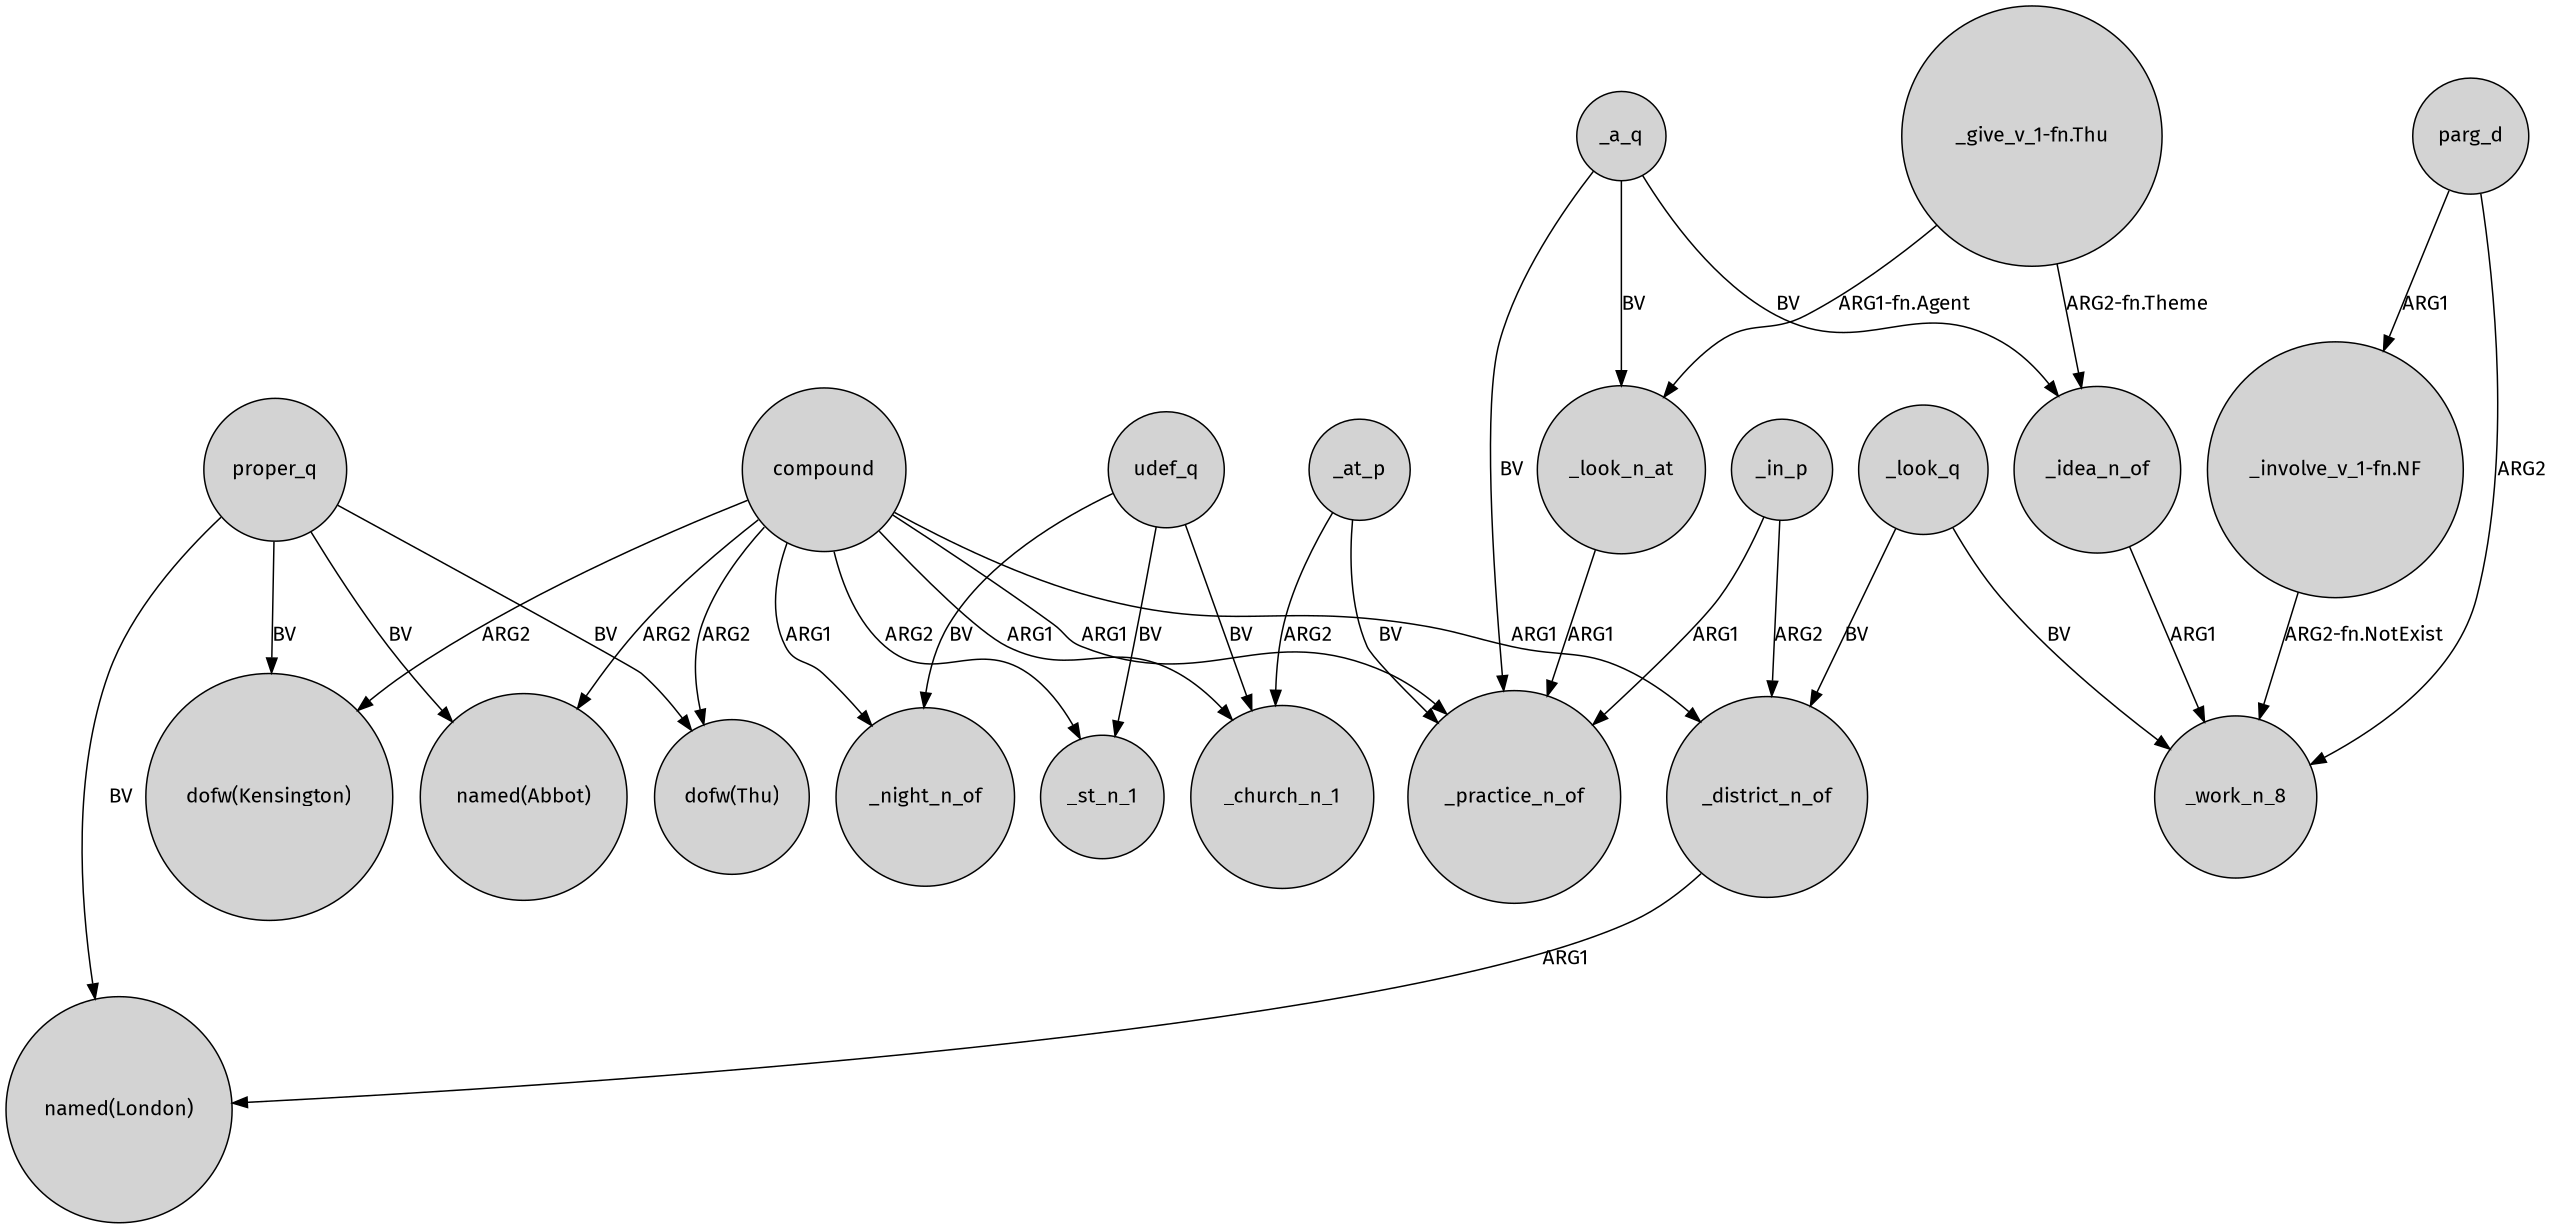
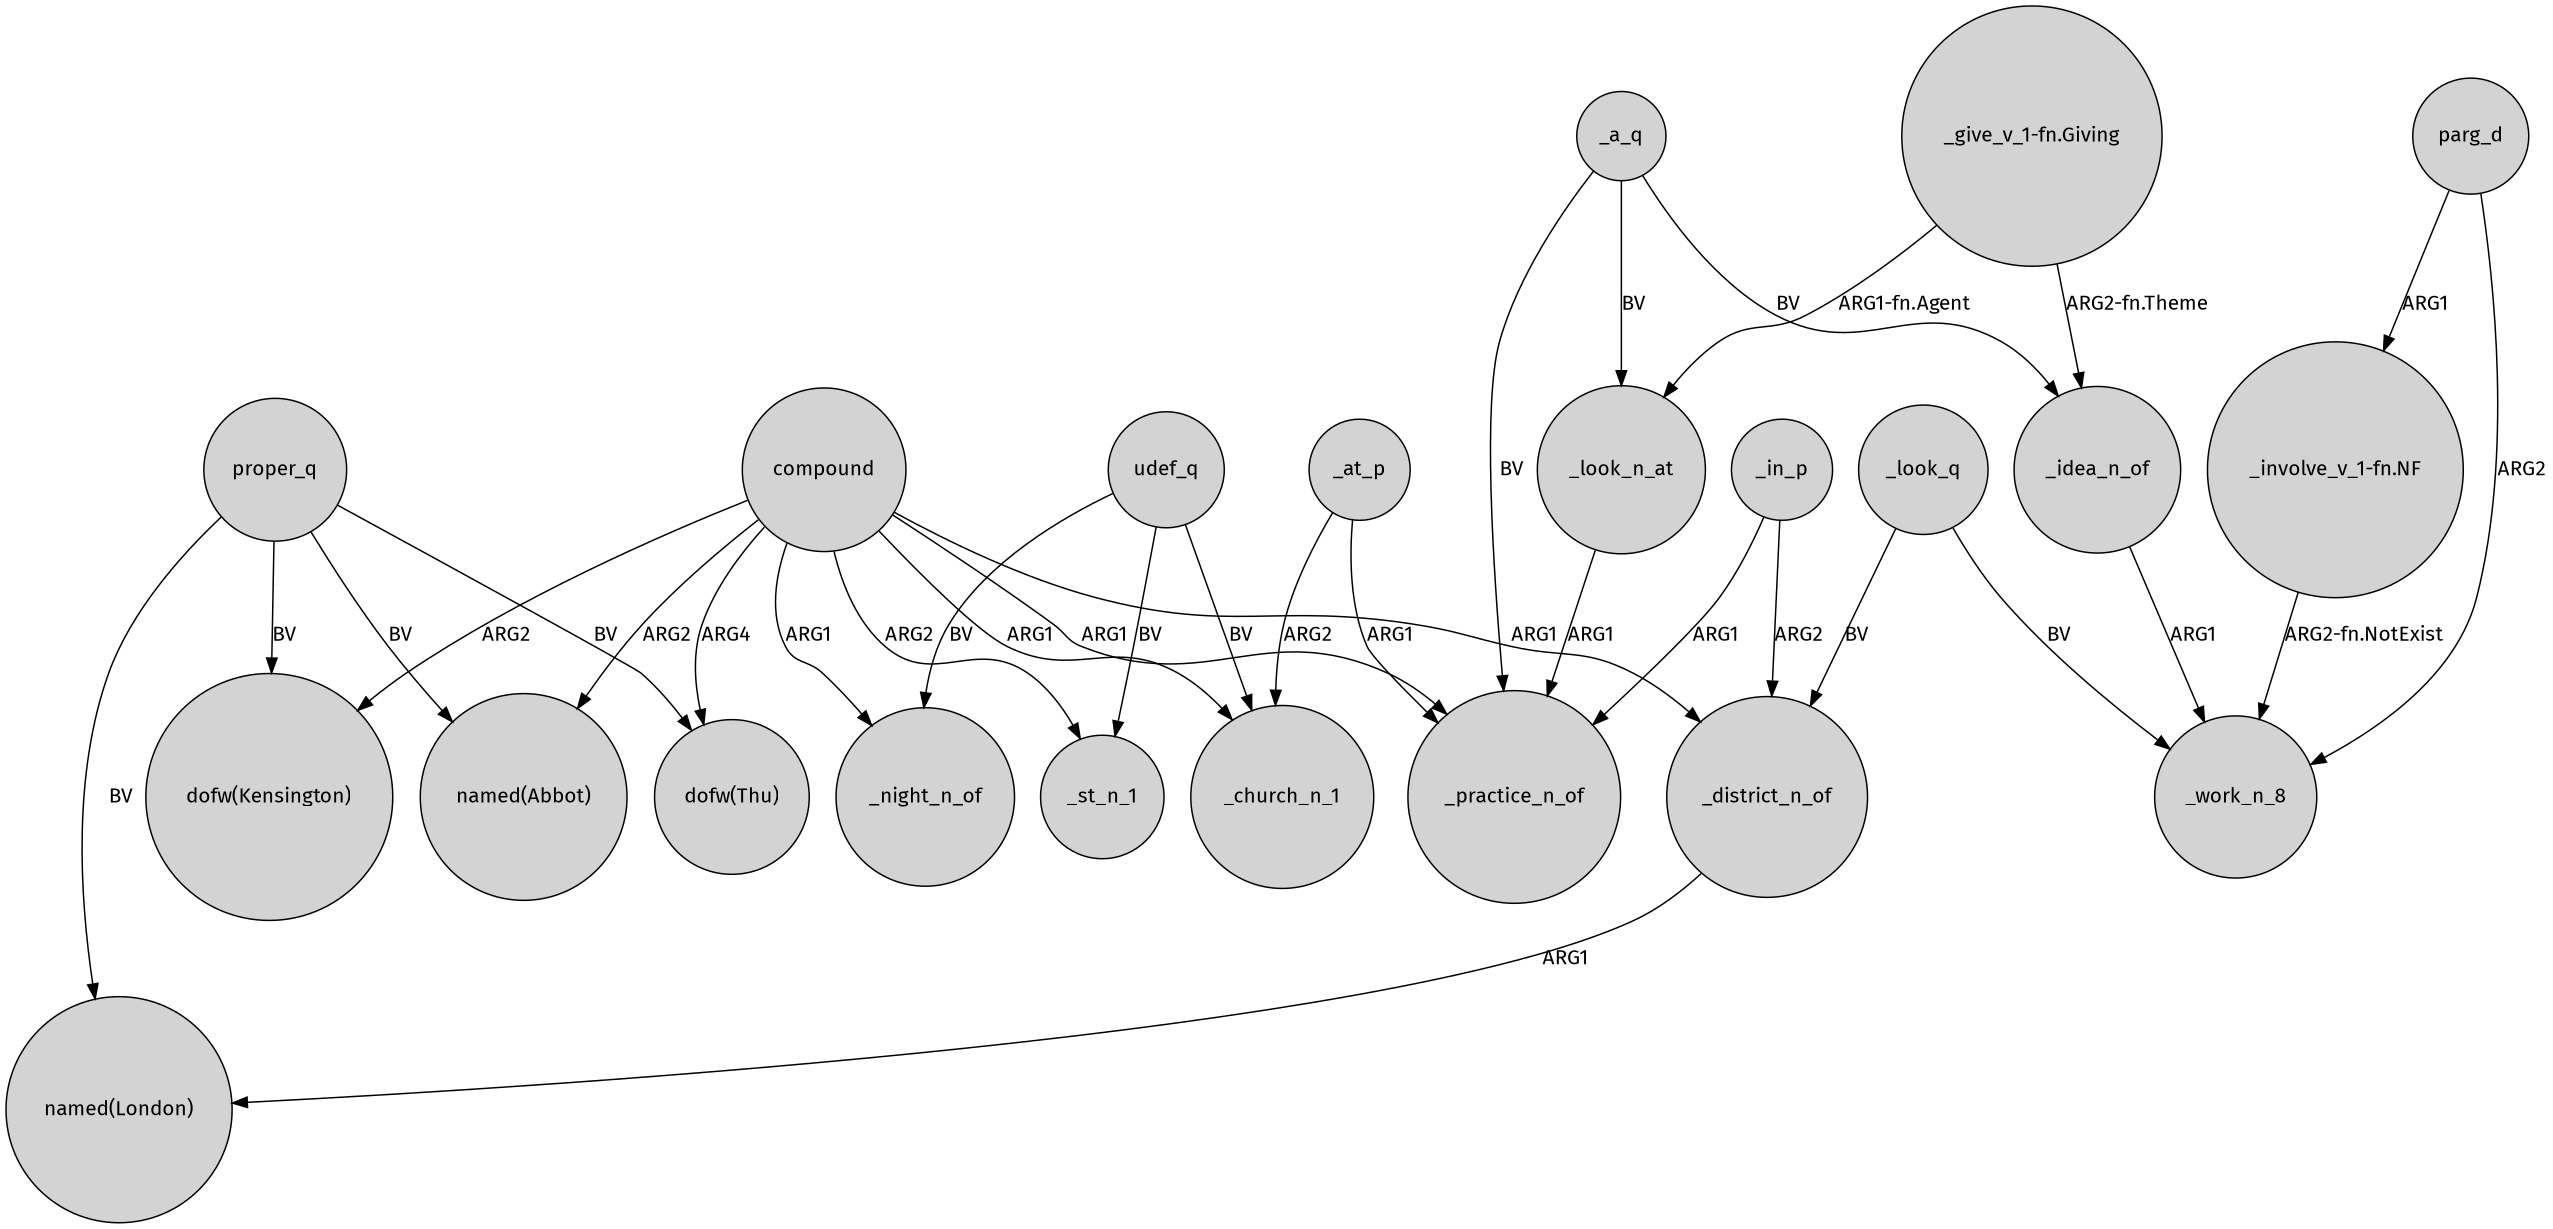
  digraph {
    fontname="Fira Sans"
    node [fontname="Fira Sans" shape=circle style=filled]
    edge [fontname="Fira Sans"]
    compound
    "named(Abbot)"
    "dofw(Thu)"
    _practice_n_of
    n5 [label="dofw(Kensington)"]
    _church_n_1
    _st_n_1
    _night_n_of
    _district_n_of
    "named(London)"
    _at_p
    parg_d
    "_involve_v_1-fn.NF"
    n14 [label=_work_n_8]
    udef_q
    _a_q
    _idea_n_of
    _look_n_at
    proper_q
    n20 [label=_look_q]
    _in_p
-   "_give_v_1-fn.Giving" [label="_give_v_1-fn.Thu"]
+   "_give_v_1-fn.Giving"
    compound -> "named(Abbot)" [label=ARG2]
-   compound -> "dofw(Thu)" [label=ARG2]
+   compound -> "dofw(Thu)" [label=ARG4]
    compound -> _practice_n_of [label=ARG1]
    compound -> n5 [label=ARG2]
    compound -> _church_n_1 [label=ARG1]
    compound -> _st_n_1 [label=ARG2]
    compound -> _night_n_of [label=ARG1]
    compound -> _district_n_of [label=ARG1]
    _district_n_of -> "named(London)" [label=ARG1]
-   _at_p -> _practice_n_of [label=BV]
+   _at_p -> _practice_n_of [label=ARG1]
    _at_p -> _church_n_1 [label=ARG2]
    parg_d -> "_involve_v_1-fn.NF" [label=ARG1]
    parg_d -> n14 [label=ARG2]
    "_involve_v_1-fn.NF" -> n14 [label="ARG2-fn.NotExist"]
    udef_q -> _church_n_1 [label=BV]
    udef_q -> _st_n_1 [label=BV]
    udef_q -> _night_n_of [label=BV]
    _a_q -> _practice_n_of [label=BV]
    _a_q -> _idea_n_of [label=BV]
    _a_q -> _look_n_at [label=BV]
    _idea_n_of -> n14 [label=ARG1]
    _look_n_at -> _practice_n_of [label=ARG1]
    proper_q -> "named(Abbot)" [label=BV]
    proper_q -> "dofw(Thu)" [label=BV]
    proper_q -> n5 [label=BV]
    proper_q -> "named(London)" [label=BV]
    n20 -> _district_n_of [label=BV]
    n20 -> n14 [label=BV]
    _in_p -> _practice_n_of [label=ARG1]
    _in_p -> _district_n_of [label=ARG2]
    "_give_v_1-fn.Giving" -> _idea_n_of [label="ARG2-fn.Theme"]
    "_give_v_1-fn.Giving" -> _look_n_at [label="ARG1-fn.Agent"]
  }
